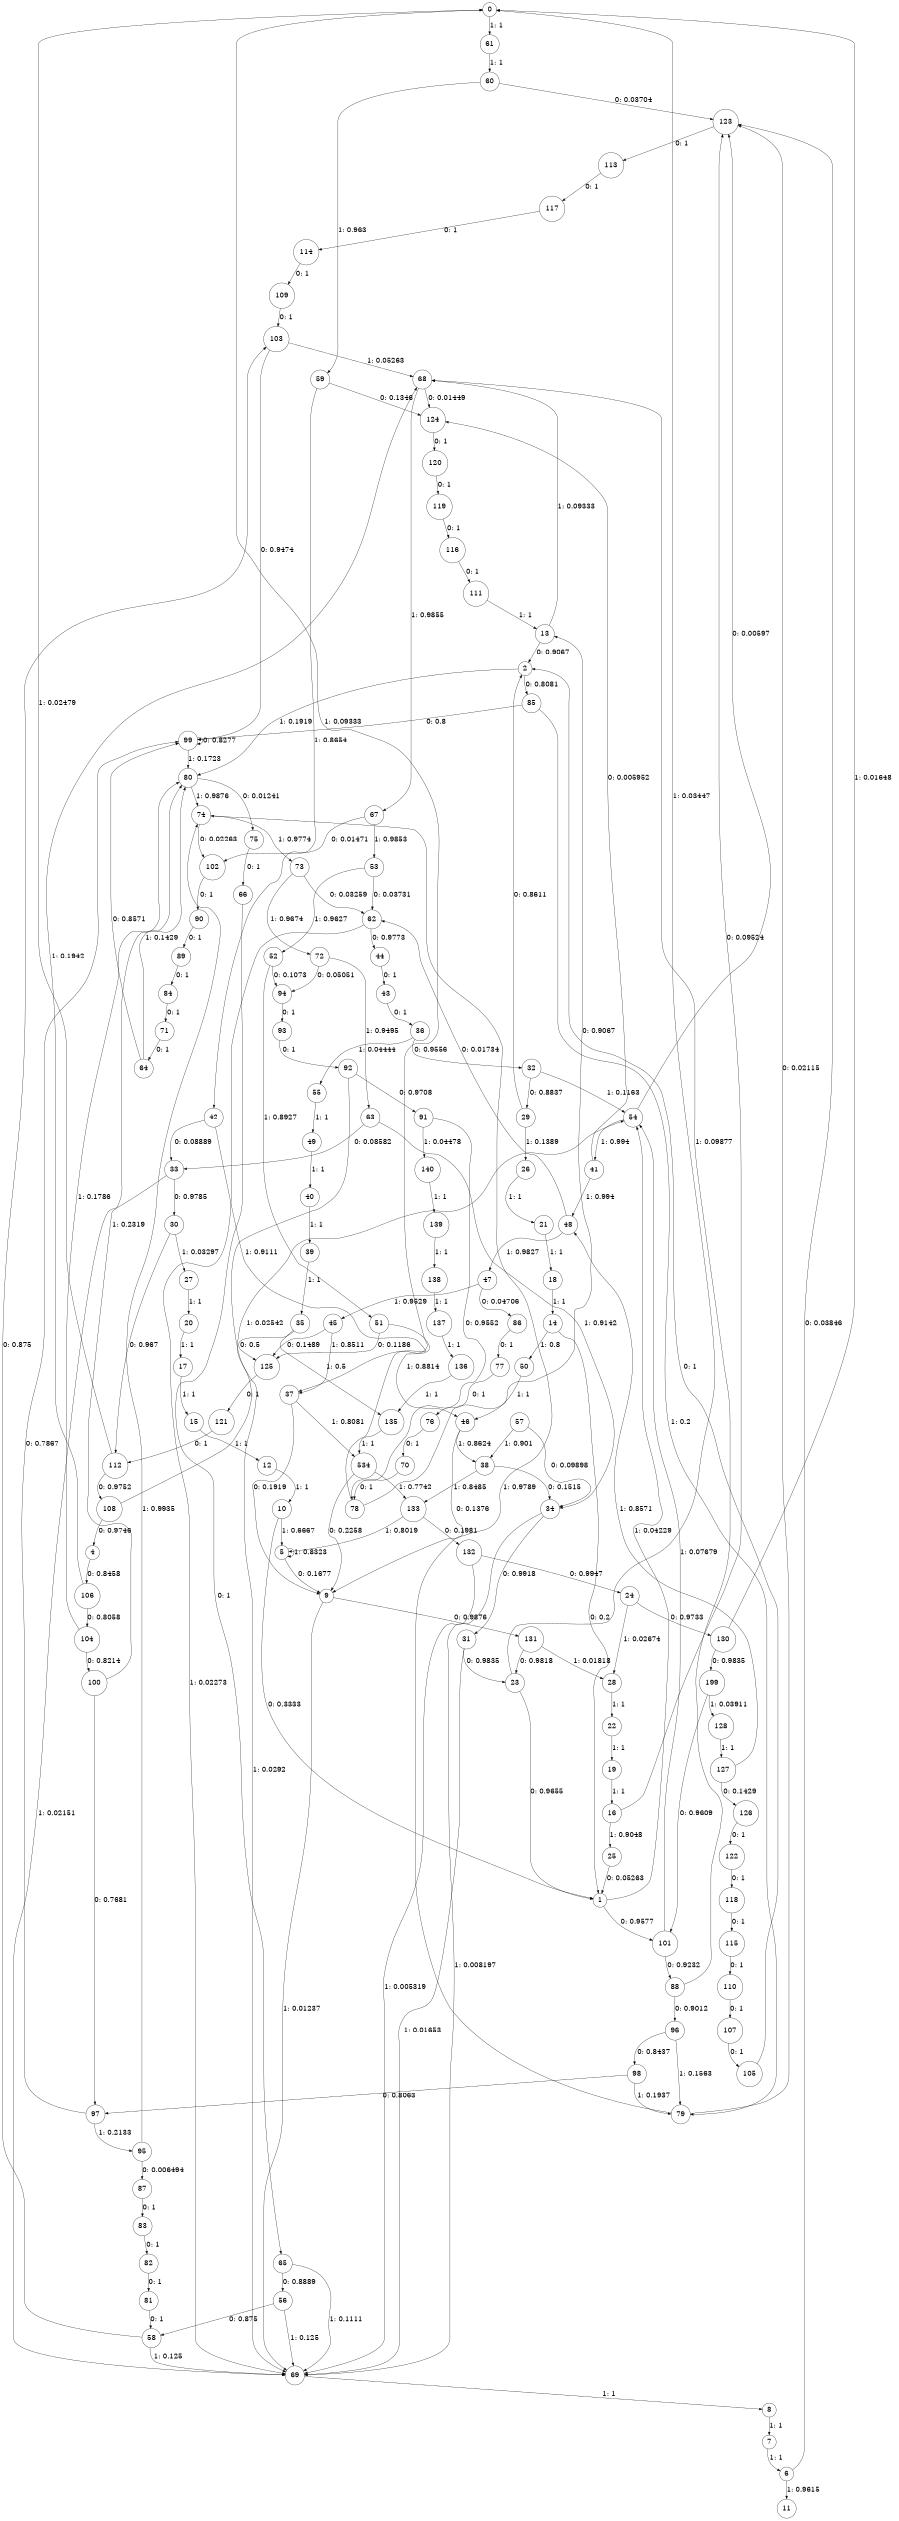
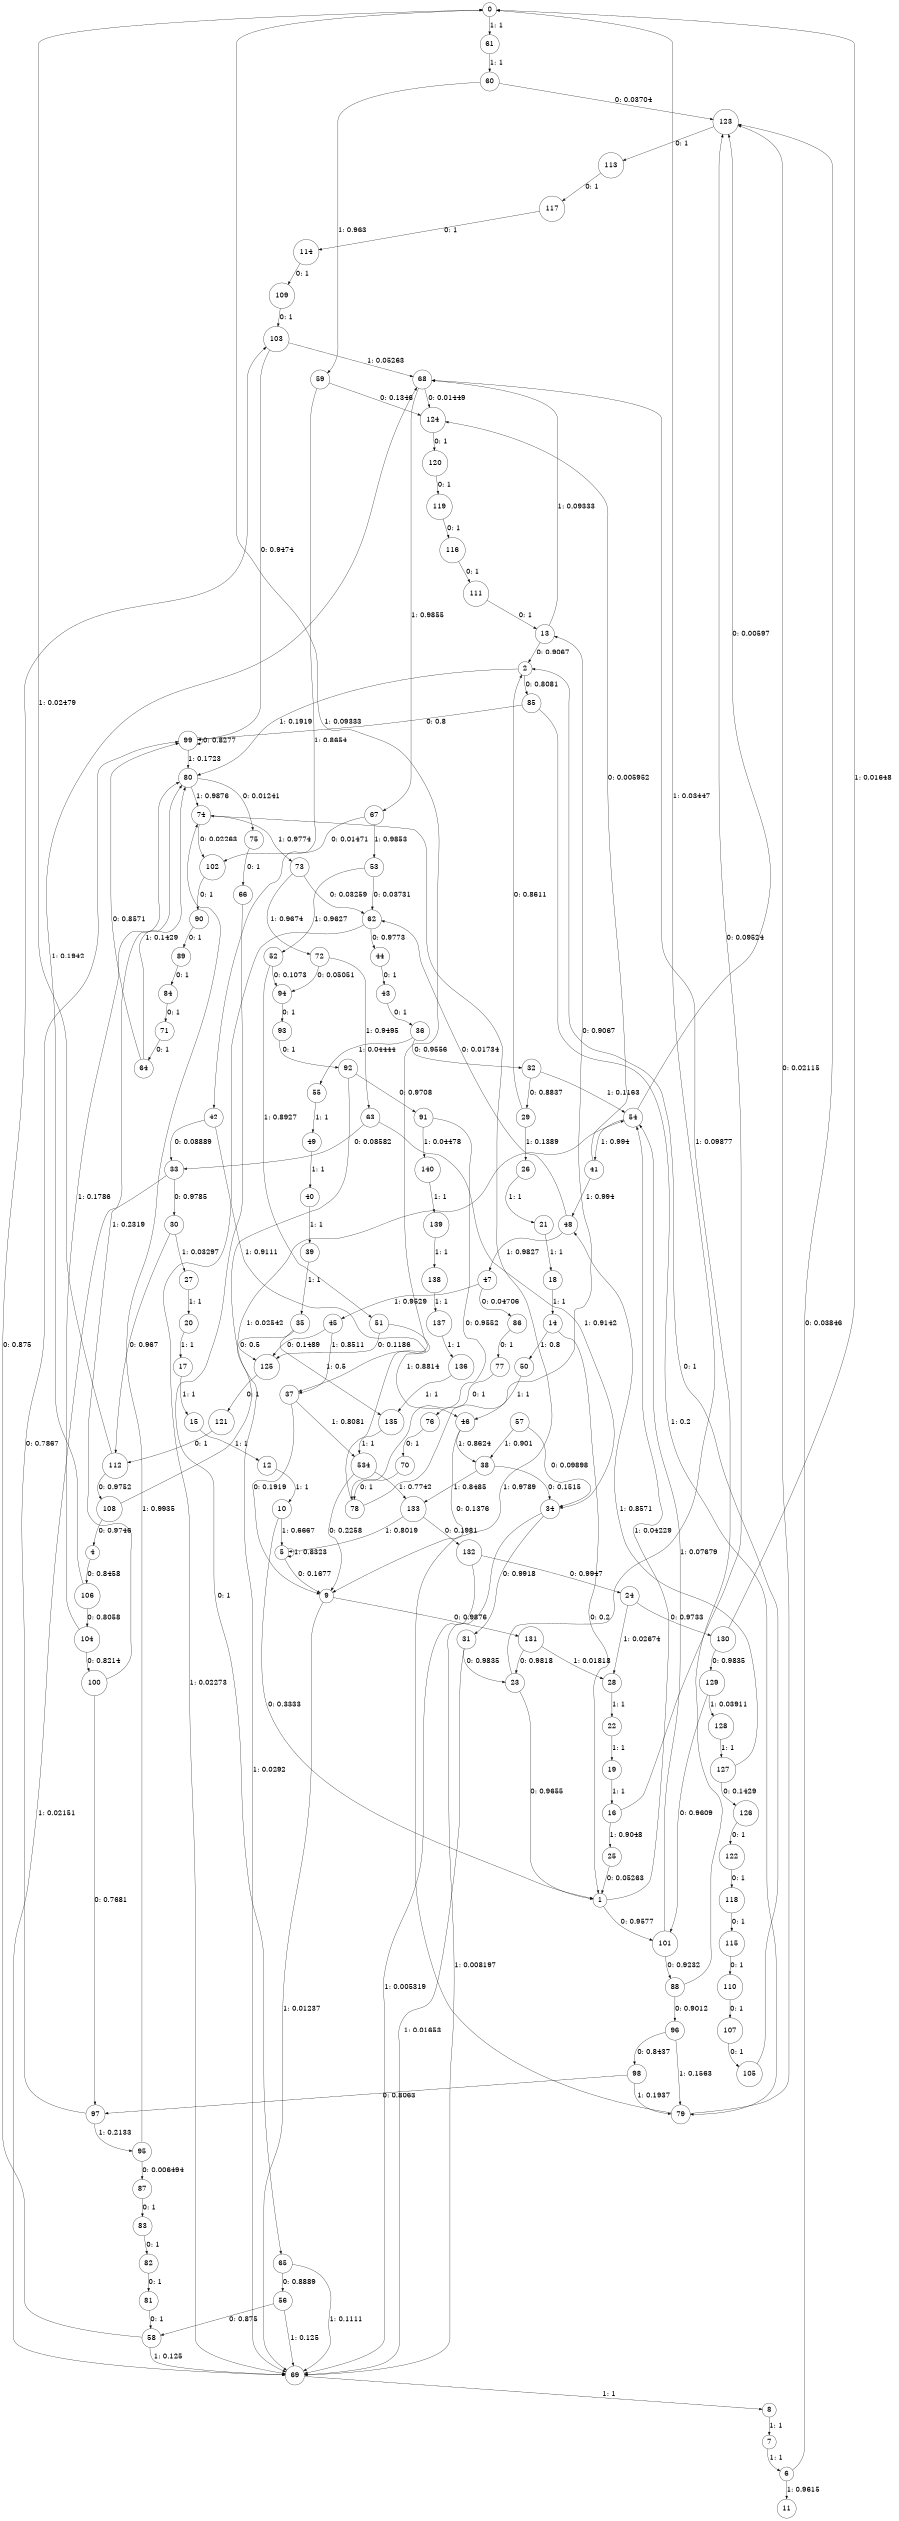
  digraph {
    node [fontsize=24 shape=circle]
    edge [fontsize=24]
    0
    61
    60
    123
    59
    1
    101
    54
    88
    41
    68
    96
    113
    124
    48
    2
    85
    80
    99
    79
    74
    75
    102
    73
    66
    5
    9
    131
    69
    4
    106
    104
    67
    100
    23
    28
    8
    6
    11
    117
    7
    22
    10
    12
    13
    120
    53
    14
    50
    46
    38
    15
    16
    25
    17
    18
    19
    20
    21
    24
    130
-   129 [label=199]
+   129
    128
    26
    27
    29
    30
    112
    108
    31
    32
    33
    34
    35
    125
    135
    121
    n78 [label=534]
    133
    36
    55
    49
    40
    37
    132
    39
    47
    62
    119
    45
    86
    44
    42
    43
    77
    76
    51
    52
    94
    93
    92
    56
    58
    103
    57
    63
    64
    65
    90
    89
    70
    78
    71
    72
    81
    82
    83
    84
    87
    98
    97
    91
    140
    139
    138
    95
    105
    107
    109
    110
    111
    114
    115
    116
    118
    122
    126
    127
    136
    137
    0 -> 61 [label="1: 1        "]
    61 -> 60 [label="1: 1        "]
    60 -> 123 [label="0: 0.03704  "]
    60 -> 59 [label="1: 0.963    "]
    123 -> 113 [label="0: 1        "]
    59 -> 124 [label="0: 0.1346   "]
    59 -> 42 [label="1: 0.8654   "]
    1 -> 101 [label="0: 0.9577   "]
    1 -> 54 [label="1: 0.04229  "]
    101 -> 54 [label="1: 0.07679  "]
    101 -> 88 [label="0: 0.9232   "]
    54 -> 123 [label="0: 0.00597  "]
    54 -> 41 [label="1: 0.994    "]
    88 -> 68 [label="1: 0.09877  "]
    88 -> 96 [label="0: 0.9012   "]
    41 -> 124 [label="0: 0.005952  "]
    41 -> 48 [label="1: 0.994    "]
    68 -> 124 [label="0: 0.01449  "]
    68 -> 67 [label="1: 0.9855   "]
    96 -> 79 [label="1: 0.1563   "]
    96 -> 98 [label="0: 0.8437   "]
    113 -> 117 [label="0: 1        "]
    124 -> 120 [label="0: 1        "]
    48 -> 47 [label="1: 0.9827   "]
    48 -> 62 [label="0: 0.01734  "]
    2 -> 85 [label="0: 0.8081   "]
    2 -> 80 [label="1: 0.1919   "]
    85 -> 99 [label="0: 0.8      "]
    85 -> 79 [label="1: 0.2      "]
    80 -> 74 [label="1: 0.9876   "]
    80 -> 75 [label="0: 0.01241  "]
    99 -> 80 [label="1: 0.1723   "]
    99 -> 99 [label="0: 0.8277   "]
    79 -> 123 [label="0: 0.02115  "]
    79 -> 74 [label="1: 0.9789   "]
    74 -> 102 [label="0: 0.02263  "]
    74 -> 73 [label="1: 0.9774   "]
    75 -> 66 [label="0: 1        "]
    102 -> 90 [label="0: 1        "]
    73 -> 62 [label="0: 0.03259  "]
    73 -> 72 [label="1: 0.9674   "]
    66 -> 65 [label="0: 1        "]
    5 -> 5 [label="1: 0.8323   "]
    5 -> 9 [label="0: 0.1677   "]
    9 -> 131 [label="0: 0.9876   "]
    9 -> 69 [label="1: 0.01237  "]
    131 -> 23 [label="0: 0.9818   "]
    131 -> 28 [label="1: 0.01818  "]
    69 -> 8 [label="1: 1        "]
    4 -> 106 [label="0: 0.8458   "]
    106 -> 68 [label="1: 0.1942   "]
    106 -> 104 [label="0: 0.8058   "]
    104 -> 80 [label="1: 0.1786   "]
    104 -> 100 [label="0: 0.8214   "]
    67 -> 102 [label="0: 0.01471  "]
    67 -> 53 [label="1: 0.9853   "]
    100 -> 80 [label="1: 0.2319   "]
    100 -> 97 [label="0: 0.7681   "]
    23 -> 0 [label="1: 0.03447  "]
    23 -> 1 [label="0: 0.9655   "]
    28 -> 22 [label="1: 1        "]
    8 -> 7 [label="1: 1        "]
    6 -> 123 [label="0: 0.03846  "]
    6 -> 11 [label="1: 0.9615   "]
    117 -> 114 [label="0: 1        "]
    7 -> 6 [label="1: 1        "]
    22 -> 19 [label="1: 1        "]
    10 -> 1 [label="0: 0.3333   "]
    10 -> 5 [label="1: 0.6667   "]
    12 -> 10 [label="1: 1        "]
    13 -> 68 [label="1: 0.09333  "]
    13 -> 2 [label="0: 0.9067   "]
    120 -> 119 [label="0: 1        "]
    53 -> 62 [label="0: 0.03731  "]
    53 -> 52 [label="1: 0.9627   "]
    14 -> 1 [label="0: 0.2      "]
    14 -> 50 [label="1: 0.8      "]
    50 -> 46 [label="1: 1        "]
    46 -> 9 [label="0: 0.1376   "]
    46 -> 38 [label="1: 0.8624   "]
    38 -> 34 [label="0: 0.1515   "]
    38 -> 133 [label="1: 0.8485   "]
    15 -> 12 [label="1: 1        "]
    16 -> 123 [label="0: 0.09524  "]
    16 -> 25 [label="1: 0.9048   "]
    25 -> 1 [label="0: 0.05263  "]
    17 -> 15 [label="1: 1        "]
    18 -> 14 [label="1: 1        "]
    19 -> 16 [label="1: 1        "]
    20 -> 17 [label="1: 1        "]
    21 -> 18 [label="1: 1        "]
    24 -> 28 [label="1: 0.02674  "]
    24 -> 130 [label="0: 0.9733   "]
    130 -> 0 [label="1: 0.01648  "]
    130 -> 129 [label="0: 0.9835   "]
    129 -> 101 [label="0: 0.9609   "]
    129 -> 128 [label="1: 0.03911  "]
    128 -> 127 [label="1: 1        "]
    26 -> 21 [label="1: 1        "]
    27 -> 20 [label="1: 1        "]
    29 -> 2 [label="0: 0.8611   "]
    29 -> 26 [label="1: 0.1389   "]
    30 -> 27 [label="1: 0.03297  "]
    30 -> 112 [label="0: 0.967    "]
    112 -> 0 [label="1: 0.02479  "]
    112 -> 108 [label="0: 0.9752   "]
    108 -> 54 [label="1: 0.02542  "]
    108 -> 4 [label="0: 0.9746   "]
    31 -> 69 [label="1: 0.01653  "]
    31 -> 23 [label="0: 0.9835   "]
    32 -> 54 [label="1: 0.1163   "]
    32 -> 29 [label="0: 0.8837   "]
    33 -> 69 [label="1: 0.02151  "]
    33 -> 30 [label="0: 0.9785   "]
    34 -> 69 [label="1: 0.008197  "]
    34 -> 31 [label="0: 0.9918   "]
    35 -> 125 [label="0: 0.5      "]
    35 -> 135 [label="1: 0.5      "]
    125 -> 121 [label="0: 1        "]
    135 -> n78 [label="1: 1        "]
    121 -> 112 [label="0: 1        "]
    n78 -> 9 [label="0: 0.2258   "]
    n78 -> 133 [label="1: 0.7742   "]
    133 -> 5 [label="1: 0.8019   "]
    133 -> 132 [label="0: 0.1981   "]
    36 -> 32 [label="0: 0.9556   "]
    36 -> 55 [label="1: 0.04444  "]
    55 -> 49 [label="1: 1        "]
    49 -> 40 [label="1: 1        "]
    40 -> 39 [label="1: 1        "]
    37 -> 9 [label="0: 0.1919   "]
    37 -> n78 [label="1: 0.8081   "]
    132 -> 69 [label="1: 0.005319  "]
    132 -> 24 [label="0: 0.9947   "]
    39 -> 35 [label="1: 1        "]
    47 -> 45 [label="1: 0.9529   "]
    47 -> 86 [label="0: 0.04706  "]
    62 -> 69 [label="1: 0.02273  "]
    62 -> 44 [label="0: 0.9773   "]
    119 -> 116 [label="0: 1        "]
    45 -> 125 [label="0: 0.1489   "]
    45 -> 37 [label="1: 0.8511   "]
    86 -> 77 [label="0: 1        "]
    44 -> 43 [label="0: 1        "]
    42 -> 33 [label="0: 0.08889  "]
    42 -> 37 [label="1: 0.9111   "]
    43 -> 36 [label="0: 1        "]
    77 -> 76 [label="0: 1        "]
    76 -> 70 [label="0: 1        "]
    51 -> 46 [label="1: 0.8814   "]
    51 -> 125 [label="0: 0.1186   "]
    52 -> 51 [label="1: 0.8927   "]
    52 -> 94 [label="0: 0.1073   "]
    94 -> 93 [label="0: 1        "]
    93 -> 92 [label="0: 1        "]
    92 -> 69 [label="1: 0.0292   "]
    92 -> 91 [label="0: 0.9708   "]
    56 -> 69 [label="1: 0.125    "]
    56 -> 58 [label="0: 0.875    "]
    58 -> 69 [label="1: 0.125    "]
    58 -> 103 [label="0: 0.875    "]
    103 -> 68 [label="1: 0.05263  "]
    103 -> 99 [label="0: 0.9474   "]
    57 -> 38 [label="1: 0.901    "]
    57 -> 34 [label="0: 0.09898  "]
    63 -> 33 [label="0: 0.08582  "]
    63 -> 34 [label="1: 0.9142   "]
    64 -> 80 [label="1: 0.1429   "]
    64 -> 99 [label="0: 0.8571   "]
    65 -> 69 [label="1: 0.1111   "]
    65 -> 56 [label="0: 0.8889   "]
    90 -> 89 [label="0: 1        "]
    89 -> 84 [label="0: 1        "]
    70 -> 78 [label="0: 1        "]
    78 -> 0 [label="1: 0.09333  "]
    78 -> 13 [label="0: 0.9067   "]
    71 -> 64 [label="0: 1        "]
    72 -> 94 [label="0: 0.05051  "]
    72 -> 63 [label="1: 0.9495   "]
    81 -> 58 [label="0: 1        "]
    82 -> 81 [label="0: 1        "]
    83 -> 82 [label="0: 1        "]
    84 -> 71 [label="0: 1        "]
    87 -> 83 [label="0: 1        "]
    98 -> 79 [label="1: 0.1937   "]
    98 -> 97 [label="0: 0.8063   "]
    97 -> 99 [label="0: 0.7867   "]
    97 -> 95 [label="1: 0.2133   "]
    91 -> 78 [label="0: 0.9552   "]
    91 -> 140 [label="1: 0.04478  "]
    140 -> 139 [label="1: 1        "]
    139 -> 138 [label="1: 1        "]
    138 -> 137 [label="1: 1        "]
    95 -> 74 [label="1: 0.9935   "]
    95 -> 87 [label="0: 0.006494  "]
    105 -> 2 [label="0: 1        "]
    107 -> 105 [label="0: 1        "]
    109 -> 103 [label="0: 1        "]
    110 -> 107 [label="0: 1        "]
-   111 -> 13 [label="1: 1        "]
+   111 -> 13 [label="0: 1        "]
    114 -> 109 [label="0: 1        "]
    115 -> 110 [label="0: 1        "]
    116 -> 111 [label="0: 1        "]
    118 -> 115 [label="0: 1        "]
    122 -> 118 [label="0: 1        "]
    126 -> 122 [label="0: 1        "]
    127 -> 48 [label="1: 0.8571   "]
    127 -> 126 [label="0: 0.1429   "]
    136 -> 135 [label="1: 1        "]
    137 -> 136 [label="1: 1        "]
  }
